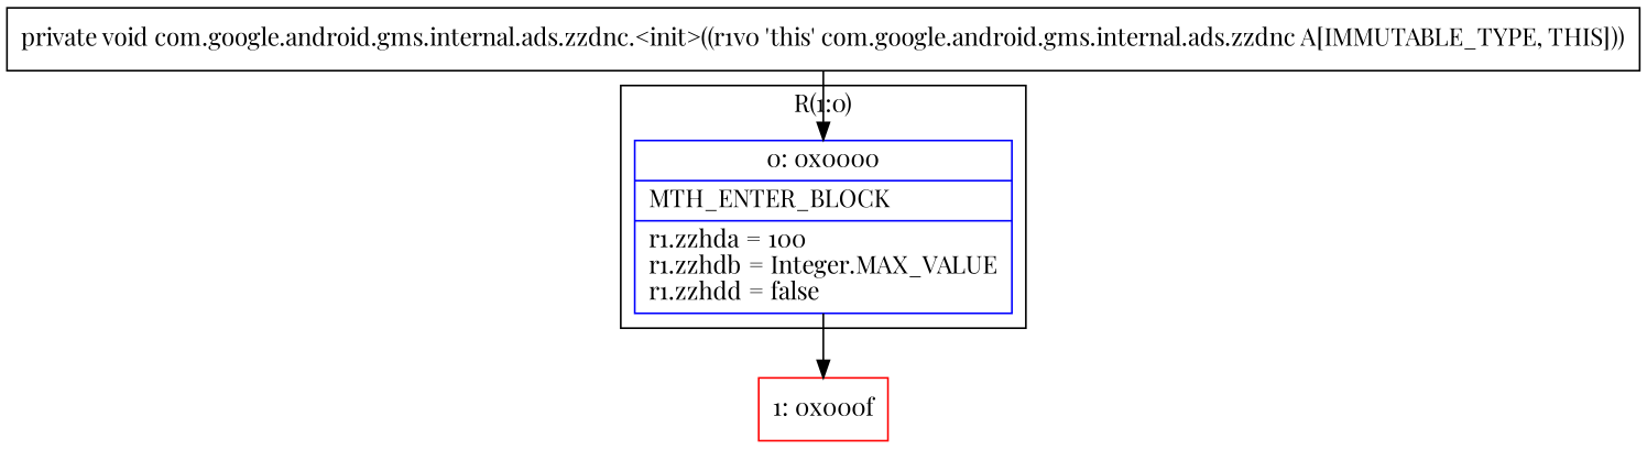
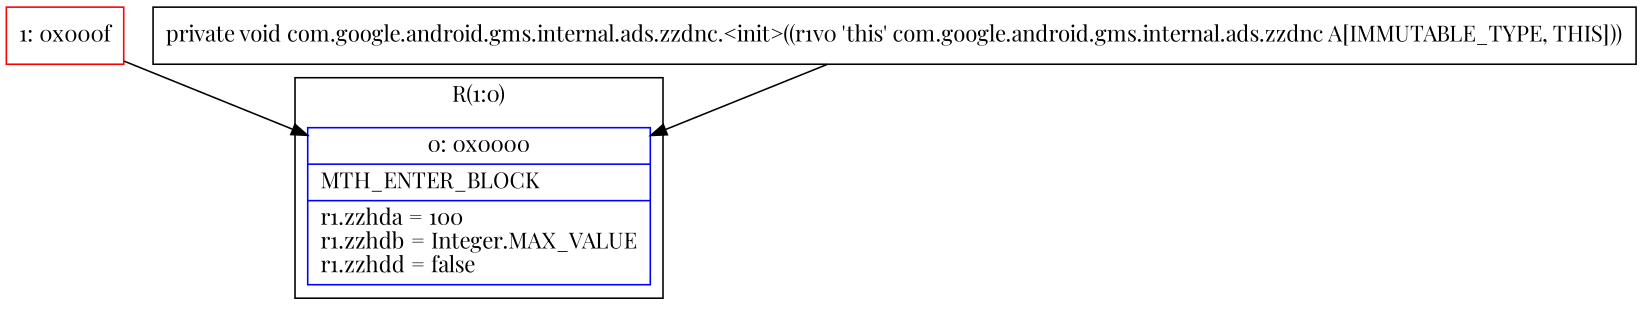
  digraph {
    fontname="Playfair Display"
    node [shape=record fontname="Playfair Display"]
    edge [fontname="Playfair Display"]
    n1 [color=blue label="{0\:\ 0x0000|MTH_ENTER_BLOCK\l|r1.zzhda = 100\lr1.zzhdb = Integer.MAX_VALUE\lr1.zzhdd = false\l}"]
    n2 [color=red label="{1\:\ 0x000f}"]
    n3 [label="{private void com.google.android.gms.internal.ads.zzdnc.\<init\>((r1v0 'this' com.google.android.gms.internal.ads.zzdnc A[IMMUTABLE_TYPE, THIS])) }"]
    subgraph cluster_1 {
      label="R(1:0)"
      n1
    }
-   n1 -> n2
+   n2 -> n1
    n3 -> n1
  }
